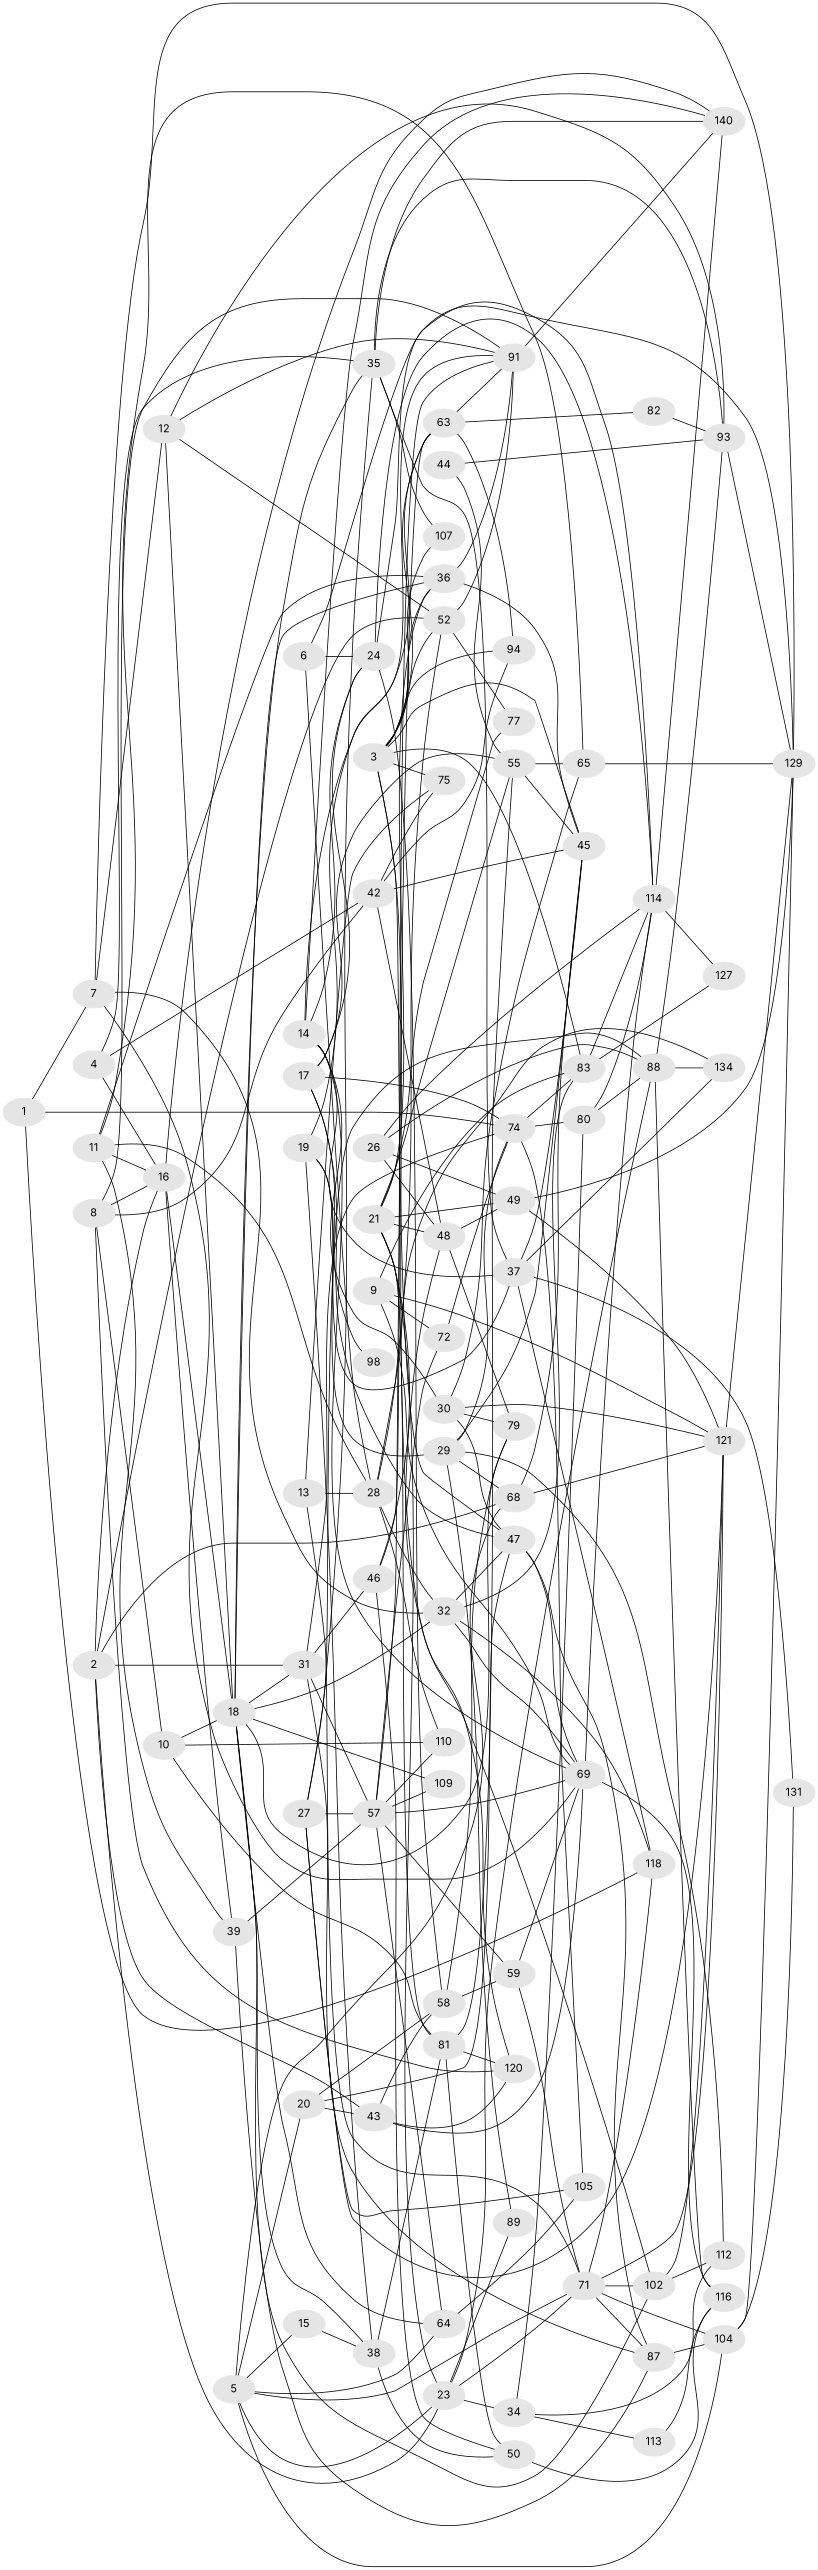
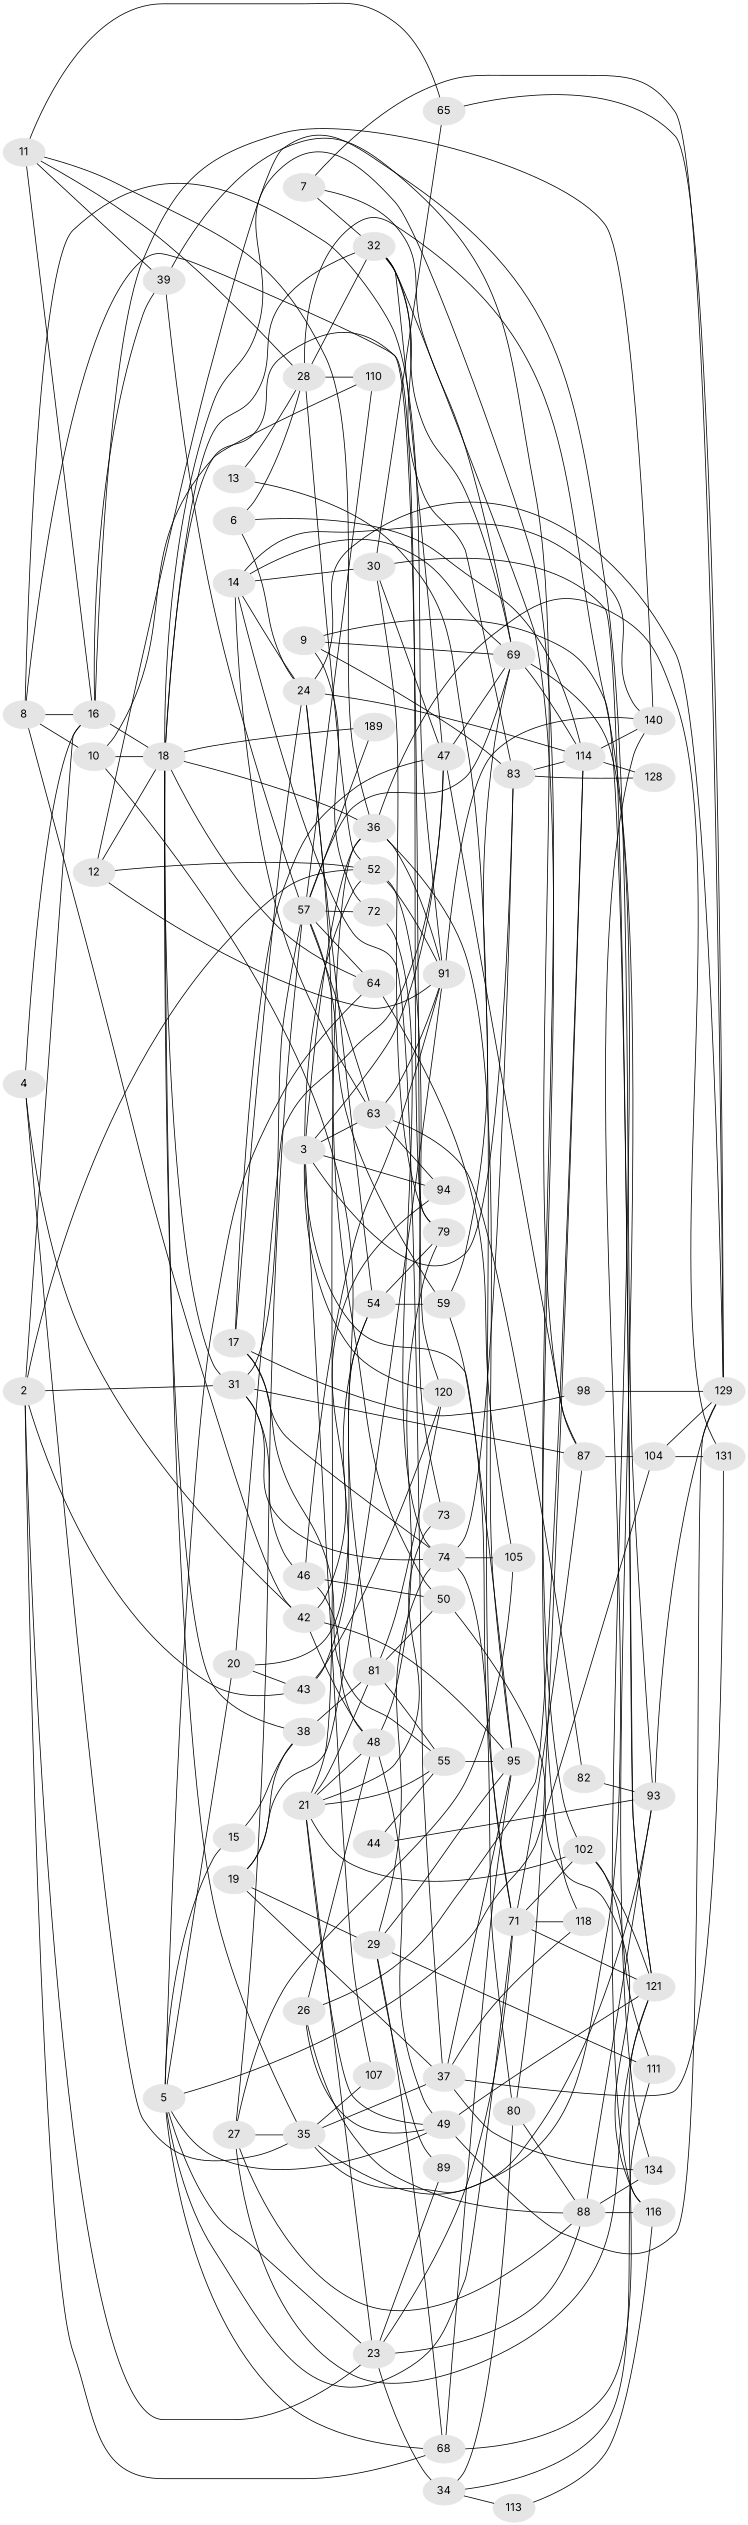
  graph {
    fontname=Inter
    rankdir=LR
    node [color=gray90 fontname=Inter style=filled]
    edge [fontname=Inter]
-   1
    7
    74 [super="+123"]
    118 [super="+139"]
    12 [super="+60"]
    32 [super="+137"]
    69 [super="+125"]
    129 [super="+133"]
    83 [super="+97"]
    105
    80
    2 [super="+22"]
    16 [super="+25"]
    23 [super="+33"]
    31 [super="+132"]
    43 [super="+103"]
    52 [super="+111"]
    68
    18 [super="+61"]
    39 [super="+84"]
    140
    71 [super="+101"]
    34 [super="+51"]
    88 [super="+128"]
    89
    57 [super="+96"]
    46 [super="+54"]
    87
    120
-   58
+   58 [label=54]
    91 [super="+115"]
-   73 [label=77]
-   95 [super="+108" label=45]
+   73
+   95 [super="+108"]
    121 [super="+141"]
    3 [super="+56"]
    36 [super="+136"]
    47 [super="+138"]
    63 [super="+85"]
-   75
    94
    107
    131
    82
    114 [super="+122"]
-   127
+   127 [label=128]
    4 [super="+130"]
    35 [super="+124"]
    42 [super="+77"]
    93 [super="+119"]
    37 [super="+53"]
    48 [super="+70"]
    5 [super="+106"]
    15
    20 [super="+86"]
    49 [super="+92"]
    64
    104
    38
    102
    24 [super="+99"]
    50 [super="+126"]
    6
    28 [super="+117"]
    110
    134
    116
    8 [super="+40"]
    10
    n69 [label=81 super="+62"]
    9 [super="+135"]
    72
    79
-   109
+   109 [label=189]
    55 [super="+67"]
    11 [super="+76"]
    65
    13
    14 [super="+45"]
    30 [super="+100"]
    17 [super="+66"]
    98
-   112
+   112 [label=111]
    19 [super="+90"]
    29 [super="+78"]
    59
    21 [super="+81"]
    113
    26
    27
    44
-   1 -- 7
-   1 -- 74
-   1 -- 118
-   7 -- 12
    7 -- 32
    7 -- 69
    7 -- 129
    74 -- 83
    74 -- 105
    74 -- 80
    12 -- 52
    12 -- 18
    12 -- 91
    12 -- 93
    32 -- 118
    32 -- 69
    32 -- 83
    32 -- 47
    69 -- 114
    69 -- 116
    83 -- 114
    83 -- 127
    80 -- 88
    80 -- 114
    2 -- 16
    2 -- 23
    2 -- 31 [weight=2]
    2 -- 43
    2 -- 52
    2 -- 68
    16 -- 18
    16 -- 39
    16 -- 140
    23 -- 71
    23 -- 34
    23 -- 88
    23 -- 89
    31 -- 74
    31 -- 57
    31 -- 46
    31 -- 87
-   43 -- 69
    43 -- 120
    43 -- 58
    52 -- 91
    52 -- 73
    68 -- 95
    68 -- 121
    18 -- 32
    18 -- 31
    18 -- 36
    18 -- 35
    18 -- 64
    18 -- 38
    18 -- 102
    18 -- 79
    18 -- 109
    39 -- 57
    39 -- 87
    71 -- 118
    71 -- 87
    71 -- 121
-   71 -- 104
    71 -- 102
    34 -- 80
    34 -- 112
    34 -- 113
    88 -- 93
    88 -- 134
    88 -- 116
    57 -- 69
    57 -- 63
    57 -- 64
    57 -- 110
    57 -- 72
    57 -- 109
    57 -- 59
    46 -- 91
    46 -- 48
    46 -- 50
    87 -- 104
    58 -- 79
    58 -- 59
    91 -- 140
    3 -- 83
    3 -- 52
    3 -- 120
    3 -- 95
    3 -- 36
    3 -- 47
    3 -- 63
-   3 -- 75
    3 -- 94
    3 -- 107
    36 -- 91
    36 -- 95
+   36 -- 131
    47 -- 69
    47 -- 87
    63 -- 91
    63 -- 94
    63 -- 82
    82 -- 93
    114 -- 140
    114 -- 127
    4 -- 16 [weight=2]
    4 -- 35
    4 -- 42
    35 -- 140
    35 -- 107
    35 -- 93
    35 -- 37
    42 -- 95
-   42 -- 75
    42 -- 94
    42 -- 48
    93 -- 129
    37 -- 118
    37 -- 95
    37 -- 131
    37 -- 134
    48 -- 49
    48 -- 79
    5 -- 23
    5 -- 68
    5 -- 71
    5 -- 15
    5 -- 20
+   5 -- 49
    5 -- 64
    5 -- 104
    15 -- 38
    20 -- 43
    20 -- 58
    20 -- 47
    49 -- 129
    49 -- 121
    64 -- 105
    104 -- 129
    104 -- 131
    38 -- n69
    102 -- 121
    102 -- 112
    24 -- 129
    24 -- 58
    24 -- 114
-   38 -- 50
+   24 -- 50
    50 -- 116
    6 -- 114
    6 -- 24
    6 -- 28
    28 -- 32
    28 -- 52
    28 -- 110
    28 -- 134
    8 -- 16
    8 -- 120
    8 -- 91
    8 -- 42
    8 -- 10
    10 -- 18
    10 -- 110
    10 -- n69
    n69 -- 120
    n69 -- 50
    n69 -- 55
    9 -- 69
    9 -- 83
    9 -- 121
    9 -- 72
    72 -- 74
    55 -- 95
-   55 -- 65
    11 -- 16
    11 -- 39
    11 -- 36
    11 -- 28
    11 -- 65
    65 -- 129
    13 -- 71
-   13 -- 75
    13 -- 28
    14 -- 69
    14 -- 140
    14 -- 63
    14 -- 37
    14 -- 24
    14 -- 30
    30 -- 121
    30 -- 47
    30 -- 79
    30 -- 65
    17 -- 74
    17 -- 47
    17 -- 24
    17 -- 55
    17 -- 98
-   121 -- 129
+   98 -- 129
    19 -- 91
    19 -- 37
    19 -- 38
    19 -- 29
    29 -- 74
    29 -- 68
    29 -- 89
    29 -- 95
    29 -- 112
    59 -- 69
    59 -- 71
    21 -- 23
    21 -- 73
    21 -- 36
    21 -- 48
    21 -- 49
    21 -- 102
    21 -- n69
    21 -- 55
    113 -- 116
    26 -- 88
    26 -- 114
    26 -- 48
    26 -- 49
    27 -- 105
    27 -- 88
    27 -- 57
    27 -- 121
    27 -- 35
    44 -- 93
    44 -- 55
  }
